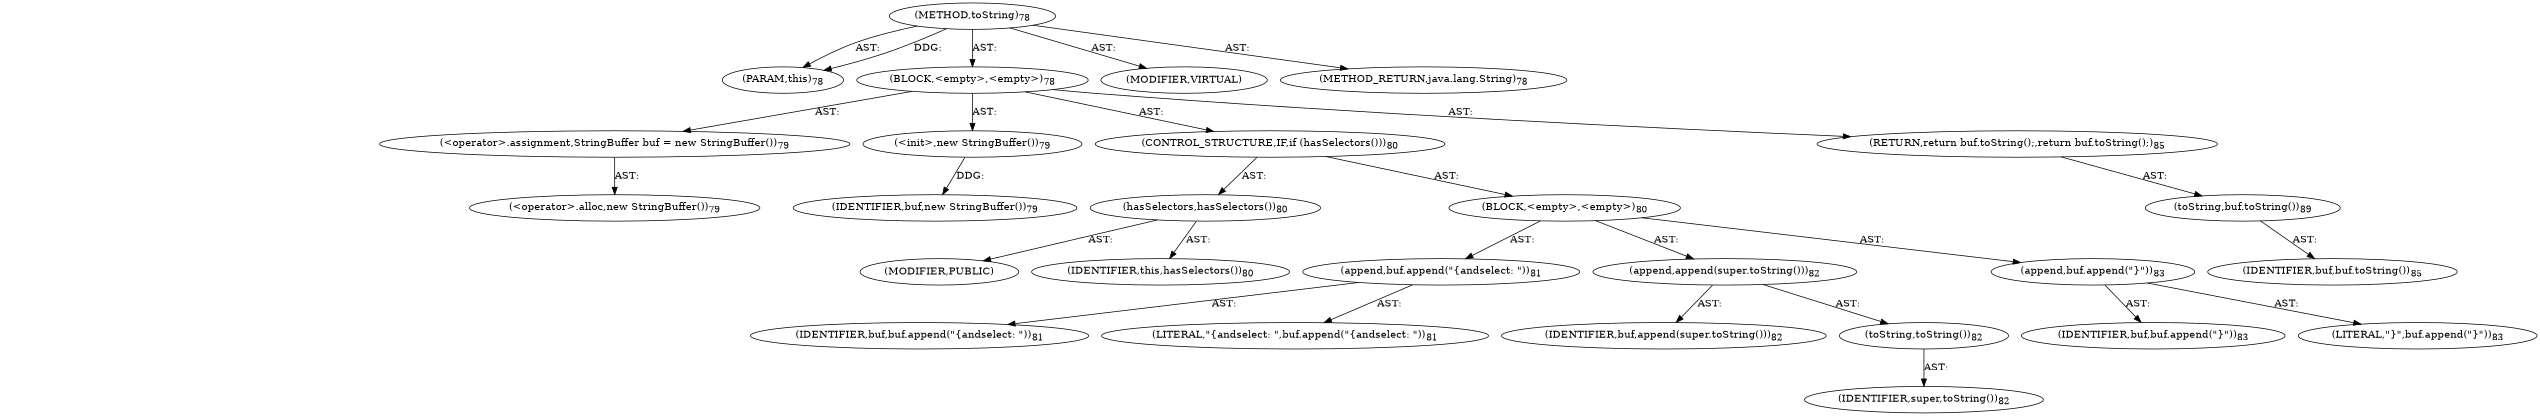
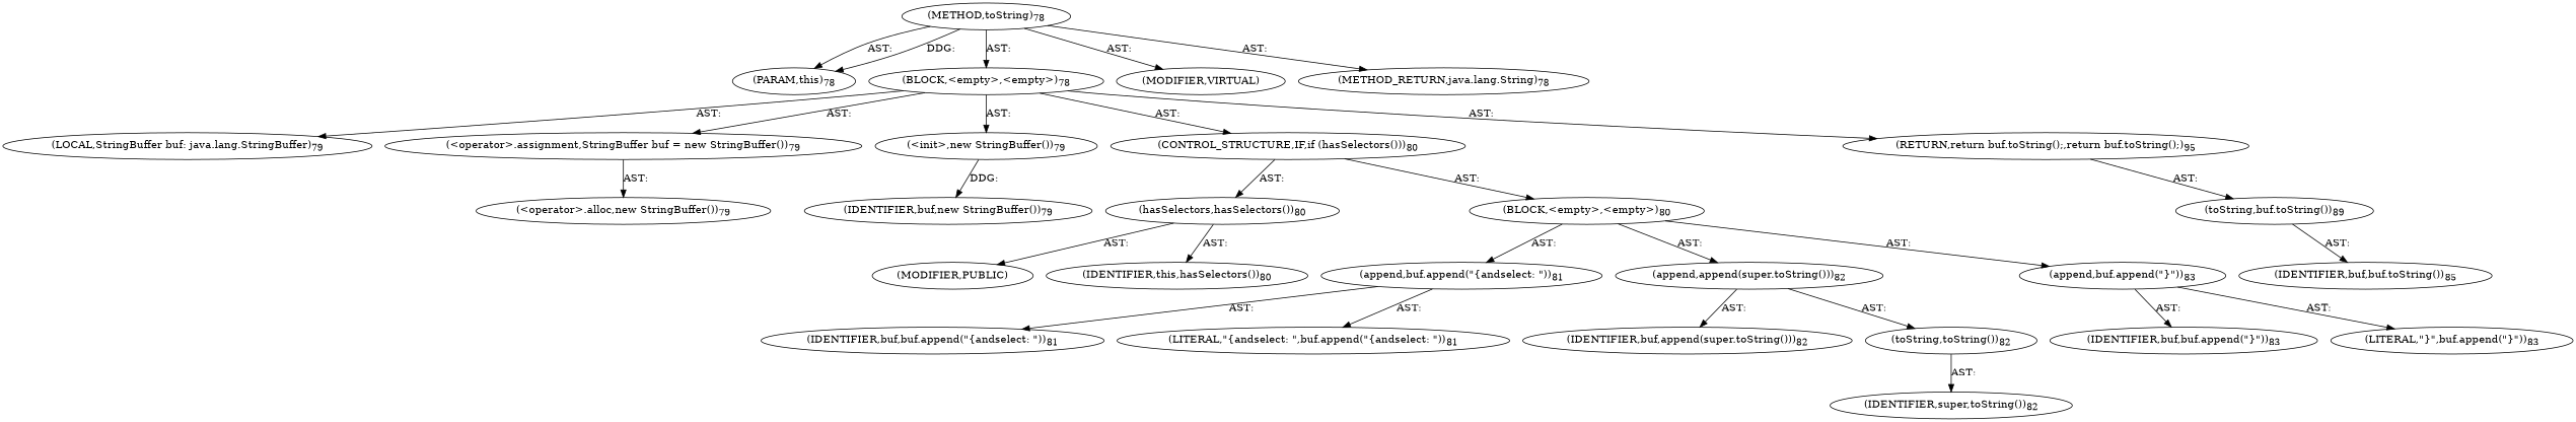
  digraph {
    n1 [label=<(METHOD,toString)<SUB>78</SUB>>]
    n2 [label=<(PARAM,this)<SUB>78</SUB>>]
    n3 [label=<(BLOCK,&lt;empty&gt;,&lt;empty&gt;)<SUB>78</SUB>>]
    n4 [label=<(MODIFIER,VIRTUAL)>]
    n5 [label=<(METHOD_RETURN,java.lang.String)<SUB>78</SUB>>]
+   n6 [label=<(LOCAL,StringBuffer buf: java.lang.StringBuffer)<SUB>79</SUB>>]
    n7 [label=<(&lt;operator&gt;.assignment,StringBuffer buf = new StringBuffer())<SUB>79</SUB>>]
    n8 [label=<(&lt;init&gt;,new StringBuffer())<SUB>79</SUB>>]
    n9 [label=<(CONTROL_STRUCTURE,IF,if (hasSelectors()))<SUB>80</SUB>>]
-   n10 [label=<(RETURN,return buf.toString();,return buf.toString();)<SUB>85</SUB>>]
+   n10 [label=<(RETURN,return buf.toString();,return buf.toString();)<SUB>95</SUB>>]
    n11 [label=<(MODIFIER,PUBLIC)>]
    n12 [label=<(&lt;operator&gt;.alloc,new StringBuffer())<SUB>79</SUB>>]
    n13 [label=<(IDENTIFIER,buf,new StringBuffer())<SUB>79</SUB>>]
    n14 [label=<(hasSelectors,hasSelectors())<SUB>80</SUB>>]
    n15 [label=<(BLOCK,&lt;empty&gt;,&lt;empty&gt;)<SUB>80</SUB>>]
    n16 [label=<(toString,buf.toString())<SUB>89</SUB>>]
    n17 [label=<(IDENTIFIER,this,hasSelectors())<SUB>80</SUB>>]
    n18 [label=<(append,buf.append(&quot;{andselect: &quot;))<SUB>81</SUB>>]
    n19 [label=<(append,append(super.toString()))<SUB>82</SUB>>]
    n20 [label=<(append,buf.append(&quot;}&quot;))<SUB>83</SUB>>]
    n21 [label=<(IDENTIFIER,buf,buf.append(&quot;{andselect: &quot;))<SUB>81</SUB>>]
    n22 [label=<(LITERAL,&quot;{andselect: &quot;,buf.append(&quot;{andselect: &quot;))<SUB>81</SUB>>]
    n23 [label=<(IDENTIFIER,buf,append(super.toString()))<SUB>82</SUB>>]
    n24 [label=<(toString,toString())<SUB>82</SUB>>]
    n25 [label=<(IDENTIFIER,buf,buf.append(&quot;}&quot;))<SUB>83</SUB>>]
    n26 [label=<(LITERAL,&quot;}&quot;,buf.append(&quot;}&quot;))<SUB>83</SUB>>]
    n27 [label=<(IDENTIFIER,super,toString())<SUB>82</SUB>>]
    n28 [label=<(IDENTIFIER,buf,buf.toString())<SUB>85</SUB>>]
    n1 -> n2 [label="AST: "]
    n1 -> n2 [label="DDG: "]
    n1 -> n3 [label="AST: "]
    n1 -> n4 [label="AST: "]
    n1 -> n5 [label="AST: "]
+   n3 -> n6 [label="AST: "]
    n3 -> n7 [label="AST: "]
    n3 -> n8 [label="AST: "]
    n3 -> n9 [label="AST: "]
    n3 -> n10 [label="AST: "]
    n7 -> n12 [label="AST: "]
    n8 -> n13 [label="DDG: "]
    n9 -> n14 [label="AST: "]
    n9 -> n15 [label="AST: "]
    n10 -> n16 [label="AST: "]
    n14 -> n11 [label="AST: "]
    n14 -> n17 [label="AST: "]
    n15 -> n18 [label="AST: "]
    n15 -> n19 [label="AST: "]
    n15 -> n20 [label="AST: "]
    n16 -> n28 [label="AST: "]
    n18 -> n21 [label="AST: "]
    n18 -> n22 [label="AST: "]
    n19 -> n23 [label="AST: "]
    n19 -> n24 [label="AST: "]
    n20 -> n25 [label="AST: "]
    n20 -> n26 [label="AST: "]
    n24 -> n27 [label="AST: "]
  }
